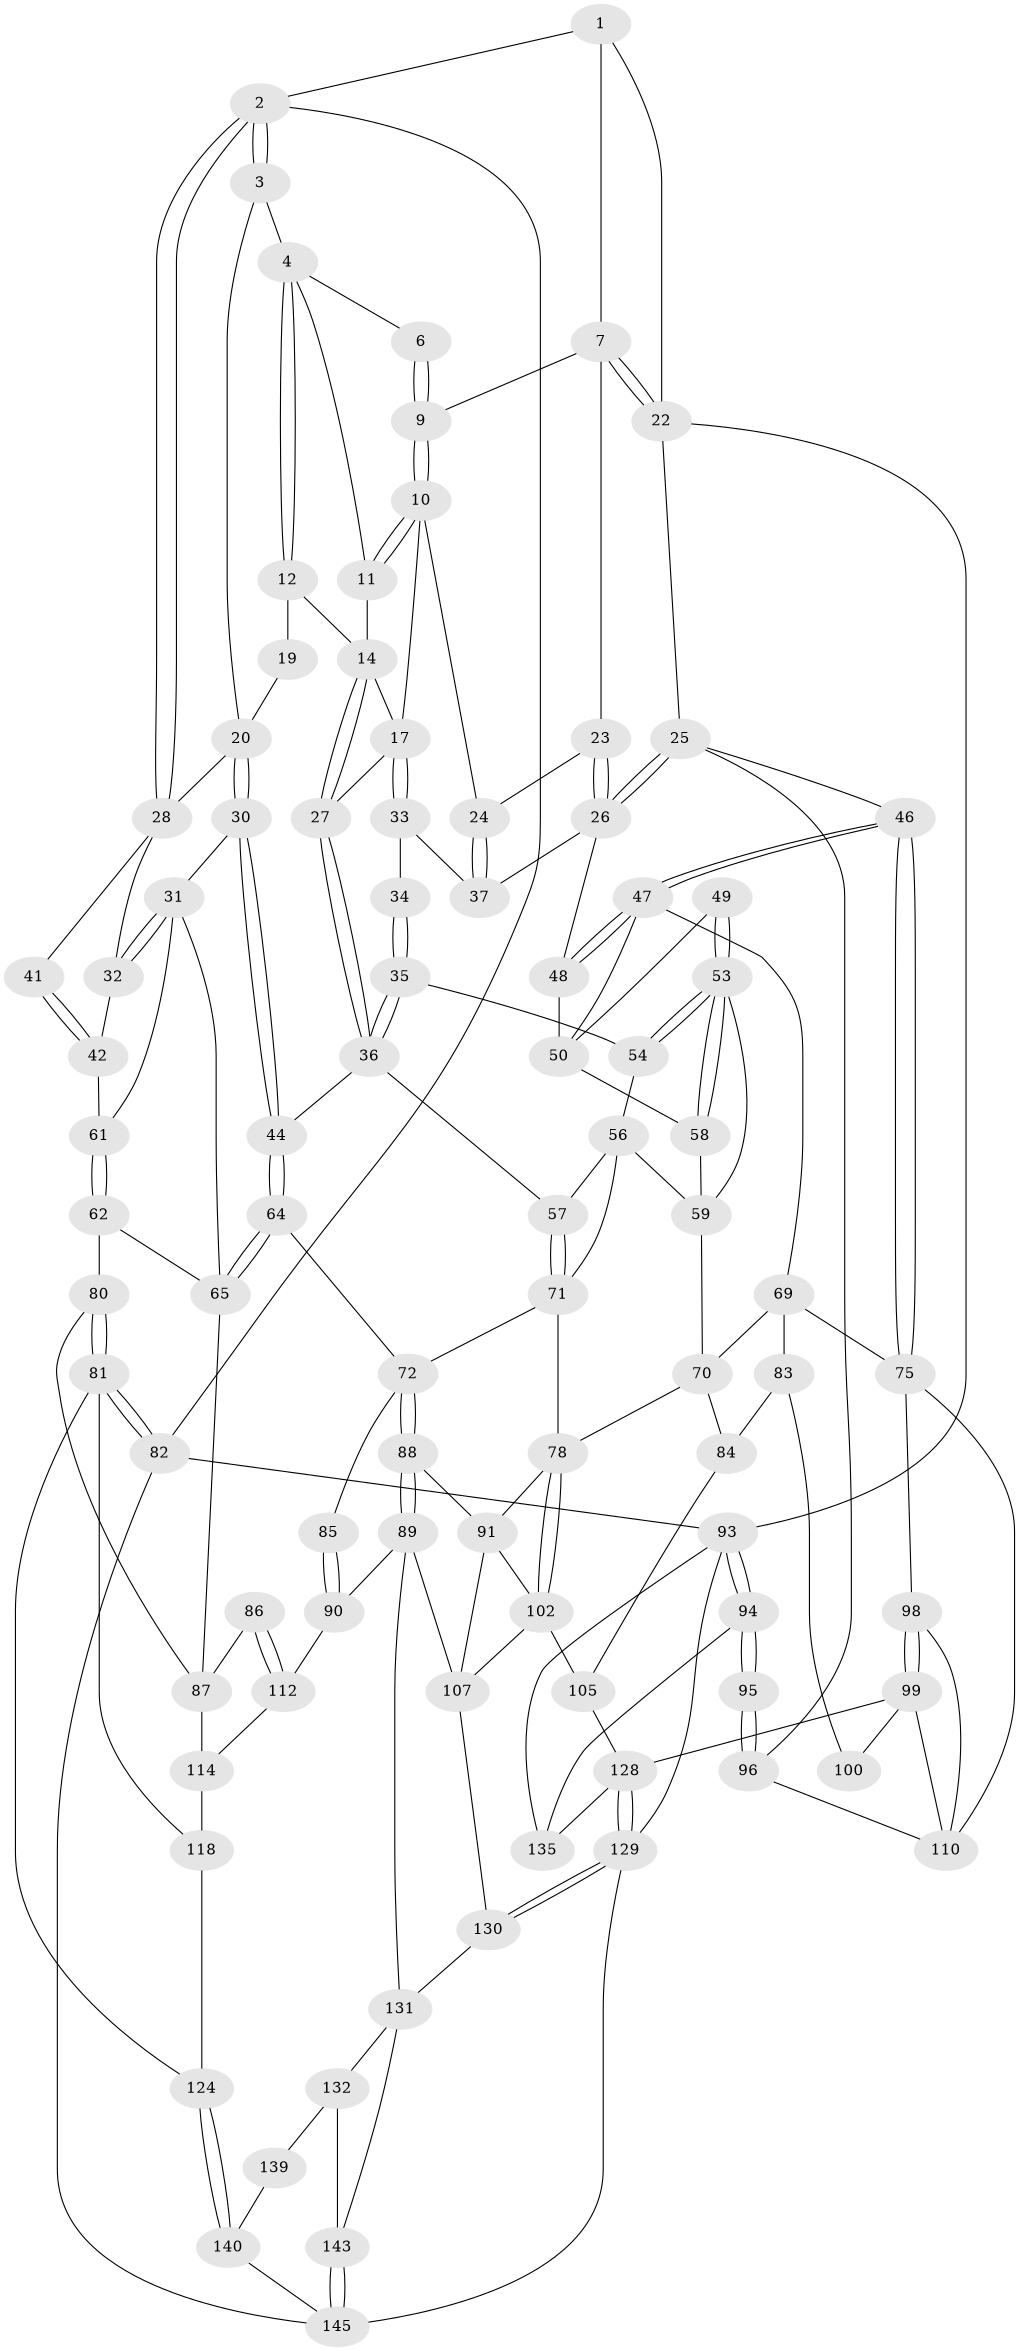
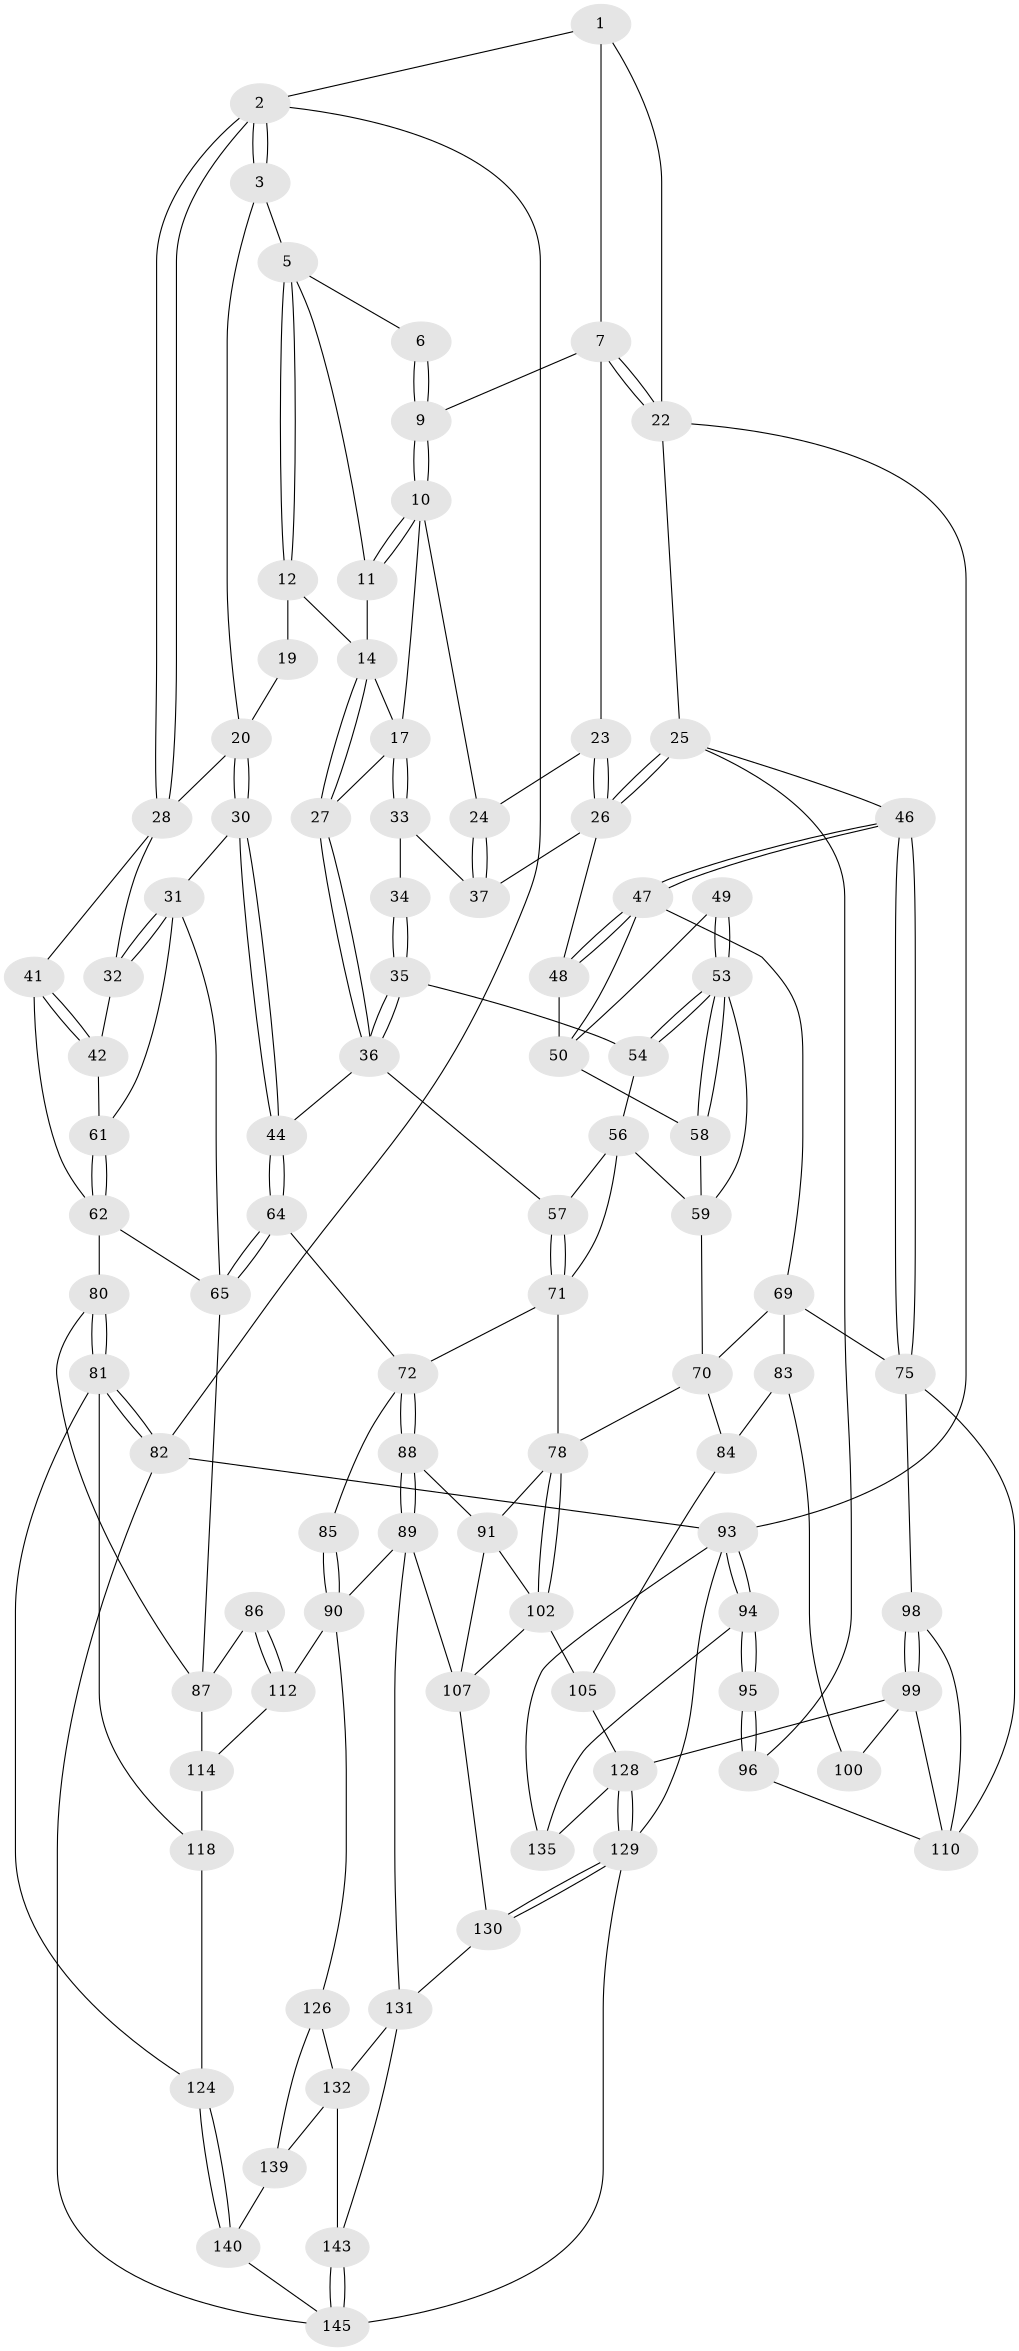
  graph {
    node [color=gray90 style=filled]
    1
    2
    7 [super="+8"]
    22
    3
    28 [super="+29"]
    82 [super="+141"]
    9
    23
    25 [super="+45"]
    93 [super="+146"]
-   4 [super="+5"]
+   4 [super="+5" label=5]
    20 [super="+21"]
    32
    41
    145 [super="+147"]
    6
    11
    12 [super="+13"]
    30
    14 [super="+15"]
    19
    10 [super="+16"]
    24
    26 [super="+40"]
    17 [super="+18"]
    27
    33 [super="+39"]
    37 [super="+38"]
    36 [super="+43"]
    34
    31 [super="+60"]
    44
    46
    96 [super="+109"]
    94 [super="+134"]
    129 [super="+144"]
    135
    48
    47 [super="+51"]
    75 [super="+97"]
    110 [super="+111"]
    50 [super="+52"]
    57
    42
    62 [super="+63"]
    61
    65 [super="+66"]
    64
    87 [super="+92"]
    35
    54 [super="+55"]
    56 [super="+68"]
    71 [super="+74"]
    49
    53
    80
    72 [super="+73"]
    69 [super="+76"]
    98
    58
    70 [super="+77"]
    83 [super="+101"]
    59 [super="+67"]
    78 [super="+79"]
    84 [super="+104"]
    81 [super="+119"]
    85
    88
    114 [super="+115"]
    100
    91 [super="+103"]
    102 [super="+106"]
    105 [super="+120"]
    90 [super="+117"]
    89 [super="+108"]
    99 [super="+121"]
    107 [super="+116"]
    118 [super="+122"]
    124 [super="+125"]
    140 [super="+142"]
    128 [super="+136"]
    86
    112 [super="+113"]
+   126 [super="+127"]
    131 [super="+137"]
    130
    132 [super="+138"]
    143
    139
    95 [super="+133"]
    1 -- 2
    1 -- 7
    1 -- 22
    2 -- 3
    2 -- 3
    2 -- 28
    2 -- 28
    2 -- 82
    7 -- 22
    7 -- 22
    7 -- 9
    7 -- 23
    22 -- 25
    22 -- 93
    3 -- 4
    3 -- 20
    28 -- 32
    28 -- 41
    82 -- 93
    82 -- 145
    9 -- 10
    9 -- 10
    23 -- 24
    23 -- 26
    23 -- 26
    25 -- 26
    25 -- 26
    25 -- 46
    25 -- 96
    93 -- 94
    93 -- 94
    93 -- 129
    93 -- 135
    4 -- 6
    4 -- 11
    4 -- 12
    4 -- 12
    20 -- 28
    20 -- 30
    20 -- 30
    32 -- 42
    41 -- 42
    41 -- 42
+   41 -- 62
    6 -- 9
    6 -- 9
    11 -- 14
    12 -- 14
    12 -- 19 [weight=2]
    30 -- 31
    30 -- 44
    30 -- 44
    14 -- 17
    14 -- 27
    14 -- 27
    19 -- 20
    10 -- 11
    10 -- 11
    10 -- 24
    10 -- 17
    24 -- 37
    24 -- 37
    26 -- 37
    26 -- 48
    17 -- 27
    17 -- 33
    17 -- 33
    27 -- 36
    27 -- 36
    33 -- 37
    33 -- 34 [weight=2]
    36 -- 44
    36 -- 57
    34 -- 35
    34 -- 35
    31 -- 32
    31 -- 32
    31 -- 61
    31 -- 65
    44 -- 64
    44 -- 64
    46 -- 47
    46 -- 47
    46 -- 75
    46 -- 75
    96 -- 110
    94 -- 135
    94 -- 95 [weight=2]
    94 -- 95
    129 -- 145
    129 -- 130
    129 -- 130
    48 -- 50
    47 -- 48
    47 -- 48
    47 -- 50
    47 -- 69
    75 -- 110
    75 -- 98
    50 -- 58
    57 -- 71
    57 -- 71
    42 -- 61
    62 -- 65
    62 -- 80
    61 -- 62
    61 -- 62
    65 -- 87
    64 -- 65
    64 -- 65
    64 -- 72
    87 -- 114
    35 -- 36
    35 -- 36
    35 -- 54
    54 -- 56
    56 -- 57
    56 -- 71
    56 -- 59
    71 -- 72
    71 -- 78
    49 -- 50
    49 -- 53
    49 -- 53
    53 -- 54
    53 -- 54
    53 -- 58
    53 -- 58
    53 -- 59
    80 -- 87
    80 -- 81
    80 -- 81
    72 -- 85
    72 -- 88
    72 -- 88
    69 -- 75
    69 -- 70
    69 -- 83
    98 -- 110
    98 -- 99
    98 -- 99
    58 -- 59
    70 -- 78
    70 -- 84
    83 -- 84 [weight=2]
    83 -- 100
    59 -- 70
    78 -- 91
    78 -- 102
    78 -- 102
    84 -- 105
    81 -- 82
    81 -- 82
    81 -- 118
    81 -- 124
    85 -- 90
    85 -- 90
    88 -- 91
    88 -- 89
    88 -- 89
    114 -- 118 [weight=2]
    91 -- 102
    91 -- 107
    102 -- 105
    102 -- 107
    105 -- 128
    90 -- 112
+   90 -- 126
    89 -- 90
    89 -- 107
    89 -- 131
    99 -- 110
    99 -- 100
    99 -- 128
    107 -- 130
    118 -- 124
    124 -- 140
    124 -- 140
    140 -- 145
    128 -- 129
    128 -- 129
    128 -- 135
    86 -- 87
    86 -- 112
    86 -- 112
    112 -- 114
+   126 -- 132
+   126 -- 139
    131 -- 132
    131 -- 143
    130 -- 131
    132 -- 143
    132 -- 139
    143 -- 145
    143 -- 145
    139 -- 140
    95 -- 96 [weight=2]
    95 -- 96
  }
